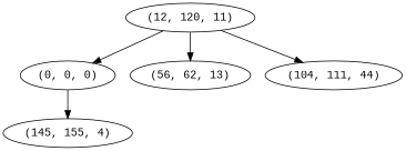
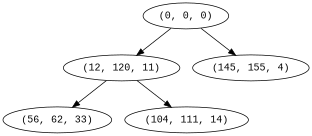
  digraph {
    fontname="Liberation Mono"
    node [fontname="Liberation Mono"]
    edge [fontname="Liberation Mono"]
    n1 [label="(12, 120, 11)"]
    "(0, 0, 0)"
    n3 [label="(145, 155, 4)"]
-   "(56, 62, 13)"
-   "(104, 111, 14)" [label="(104, 111, 44)"]
+   "(56, 62, 13)" [label="(56, 62, 33)"]
+   "(104, 111, 14)"
    n1 -> "(56, 62, 13)"
    n1 -> "(104, 111, 14)"
-   n1 -> "(0, 0, 0)"
+   "(0, 0, 0)" -> n1
    "(0, 0, 0)" -> n3
  }
